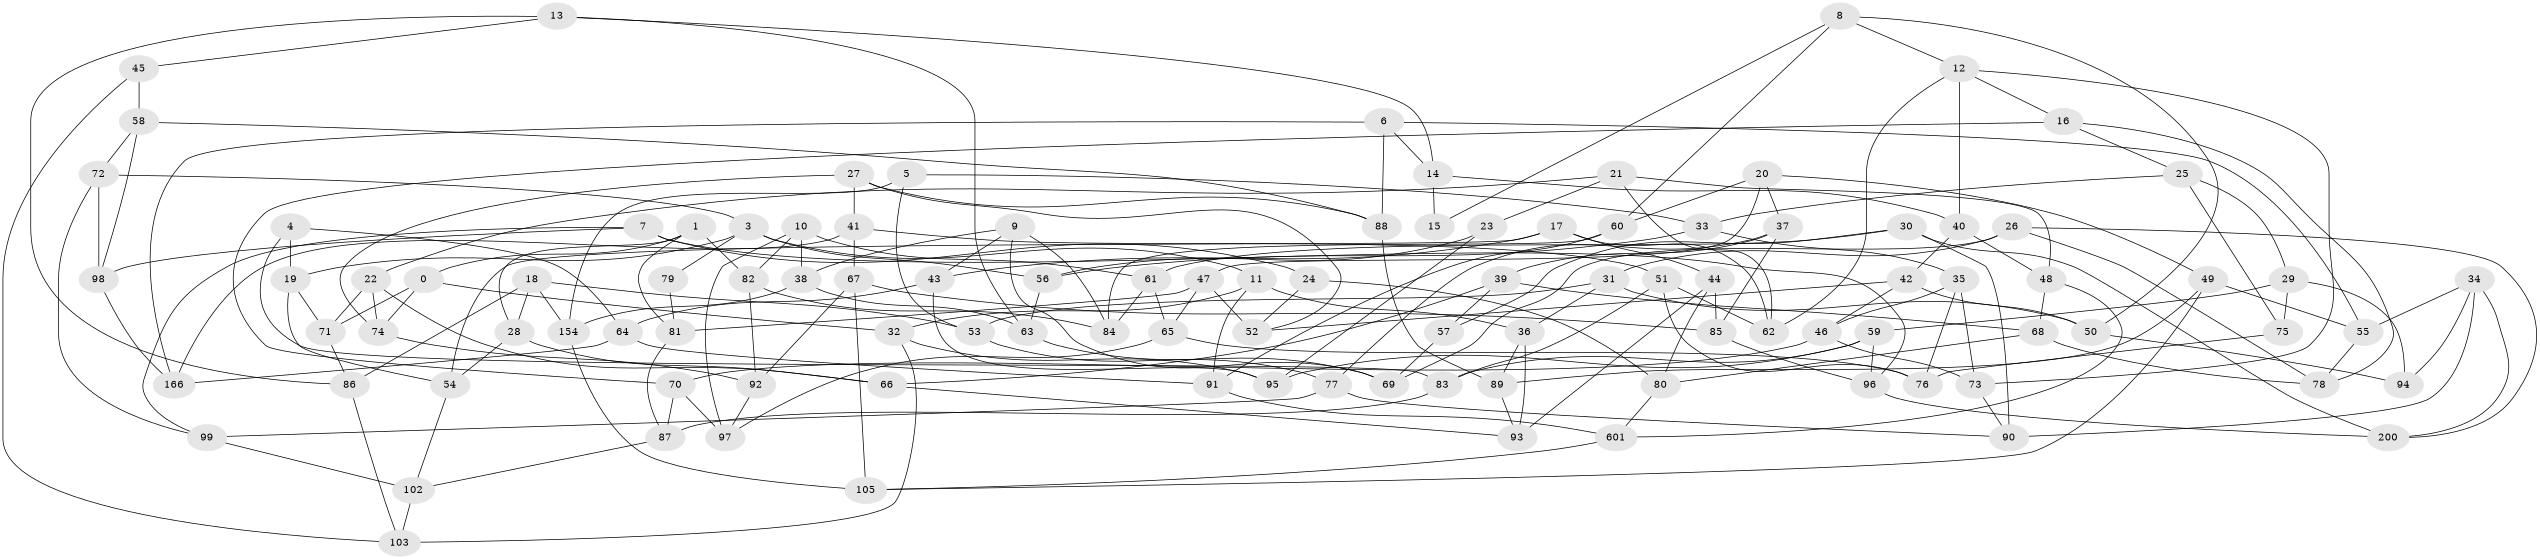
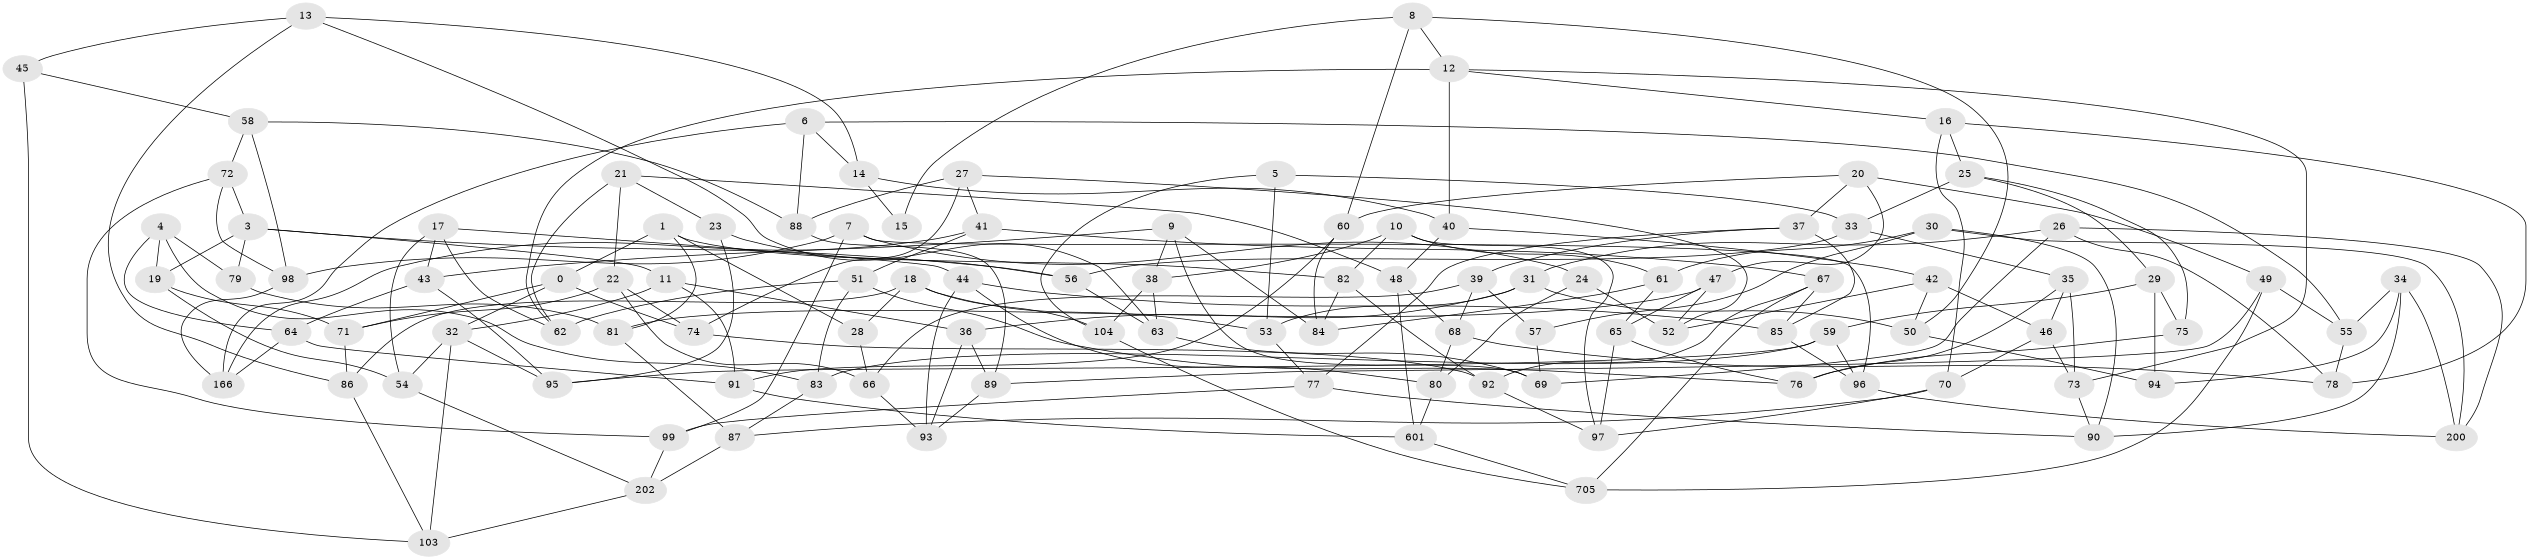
  graph {
    node [color=gray90 style=filled]
    n1 [label=0]
    1
    28
    81
    82
    32
    71
    74
    54
    66
    87
    84
    92
    95
    103
    86
    3
    11
    19
    56
    79
    36
    91
    63
    4
    64
    83
    n28 [label=166]
    5
    33
    53
-   104 [label=154]
+   104
    23
    35
    77
-   105
+   105 [label=705]
    6
    14
    55
    88
    15
    40
    78
    89
    7
    24
    96
    98
    99
    52
    80
    n52 [label=200]
-   102
+   102 [label=202]
    8
    12
    50
    60
    62
    73
    16
    94
    9
    38
    43
    69
    10
    61
    97
    65
    93
    n71 [label=601]
    48
    42
    90
    13
    45
    58
    25
    70
    29
    75
    17
    44
    85
    18
    20
    37
    47
    49
    39
    21
    22
    68
    59
    76
    26
    31
    27
    41
    51
    67
    30
    57
    46
    34
    72
    n1 -- 32
    n1 -- 71
    n1 -- 74
    1 -- n1
    1 -- 28
    1 -- 81
    1 -- 82
-   28 -- 54
+   32 -- 54
    28 -- 66
    81 -- 87
    82 -- 84
    82 -- 92
    32 -- 95
    32 -- 103
    71 -- 86
    74 -- 92
    54 -- 102
    66 -- 93
    87 -- 102
    92 -- 97
    86 -- 103
    3 -- 11
    3 -- 19
    3 -- 56
    3 -- 79
    11 -- 32
    11 -- 36
    11 -- 91
    19 -- 71
    19 -- 54
    56 -- 63
    79 -- 81
    36 -- 89
    36 -- 93
    91 -- n71
    63 -- 69
    4 -- 19
+   4 -- 79
    4 -- 64
    4 -- 83
    64 -- 91
    64 -- n28
    83 -- 87
    5 -- 33
    5 -- 53
    5 -- 104
    33 -- 56
    33 -- 35
    53 -- 77
    104 -- 105
    23 -- 95
    23 -- 56
    35 -- 73
    35 -- 76
    35 -- 46
    77 -- 99
    77 -- 90
    6 -- n28
    6 -- 14
    6 -- 55
    6 -- 88
    14 -- 15
    14 -- 40
    55 -- 78
    88 -- 89
    40 -- 48
    40 -- 42
    89 -- 93
    7 -- 24
    7 -- 96
    7 -- 98
    7 -- 99
    24 -- 52
    24 -- 80
    96 -- n52
    98 -- n28
    99 -- 102
    80 -- n71
    102 -- 103
    8 -- 15
    8 -- 12
    8 -- 50
    8 -- 60
    12 -- 40
    12 -- 62
    12 -- 73
    12 -- 16
    50 -- 94
    60 -- 84
    60 -- 91
    73 -- 90
    16 -- 78
    16 -- 25
    16 -- 70
    9 -- 84
    9 -- 38
    9 -- 43
    9 -- 69
    38 -- 63
    38 -- 104
    43 -- 95
    43 -- 64
    10 -- 82
    10 -- 38
    10 -- 61
    10 -- 97
    61 -- 84
    61 -- 65
    65 -- 97
    65 -- 76
    n71 -- 105
    48 -- n71
    48 -- 68
    42 -- 52
    42 -- 50
    42 -- 46
    13 -- 86
    13 -- 63
    13 -- 14
    13 -- 45
    45 -- 103
    45 -- 58
    58 -- 88
    58 -- 98
    58 -- 72
    25 -- 33
    25 -- 29
    25 -- 75
    70 -- 87
    70 -- 97
    29 -- 94
    29 -- 75
    29 -- 59
    75 -- 76
    17 -- 54
    17 -- 62
    17 -- 43
    17 -- 44
    44 -- 80
    44 -- 93
    44 -- 85
    85 -- 96
    18 -- 28
    18 -- 86
    18 -- 53
    18 -- 104
    20 -- 60
    20 -- 37
    20 -- 47
    20 -- 49
    37 -- 77
    37 -- 85
    37 -- 39
    47 -- 81
    47 -- 52
    47 -- 65
    49 -- 105
    49 -- 55
    49 -- 89
    39 -- 66
    39 -- 68
    39 -- 57
    21 -- 23
    21 -- 62
    21 -- 48
    21 -- 22
    22 -- 71
    22 -- 74
    22 -- 66
    68 -- 78
    68 -- 80
    59 -- 95
    59 -- 83
    59 -- 96
    26 -- 78
    26 -- n52
    26 -- 69
    26 -- 31
    31 -- 36
    31 -- 53
    31 -- 50
    27 -- 74
    27 -- 88
    27 -- 52
    27 -- 41
    41 -- n28
    41 -- 51
    41 -- 67
    51 -- 83
    51 -- 62
    51 -- 76
    67 -- 92
    67 -- 105
    67 -- 85
    30 -- n52
    30 -- 61
    30 -- 90
    30 -- 57
    57 -- 69
    46 -- 73
    46 -- 70
    34 -- 55
    34 -- n52
    34 -- 94
    34 -- 90
    72 -- 3
    72 -- 98
    72 -- 99
  }
